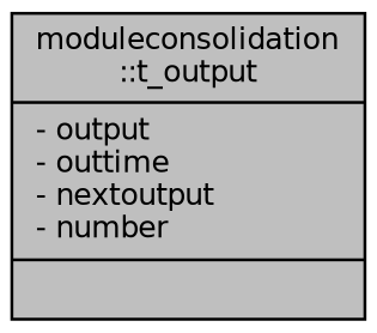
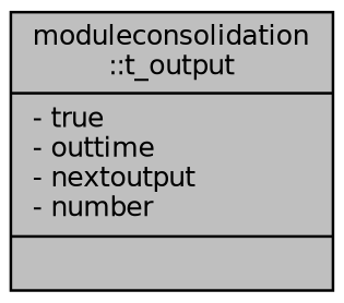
  digraph {
-   n1 [color=black fillcolor=grey75 fontcolor=black fontname=Helvetica fontsize=10 height=0.2 label="{moduleconsolidation\l::t_output\n|- output\l- outtime\l- nextoutput\l- number\l|}" shape=record style=filled width=0.4]
+   n1 [color=black fillcolor=grey75 fontcolor=black fontname=Helvetica fontsize=10 height=0.2 label="{moduleconsolidation\l::t_output\n|- true\l- outtime\l- nextoutput\l- number\l|}" shape=record style=filled width=0.4]
  }
